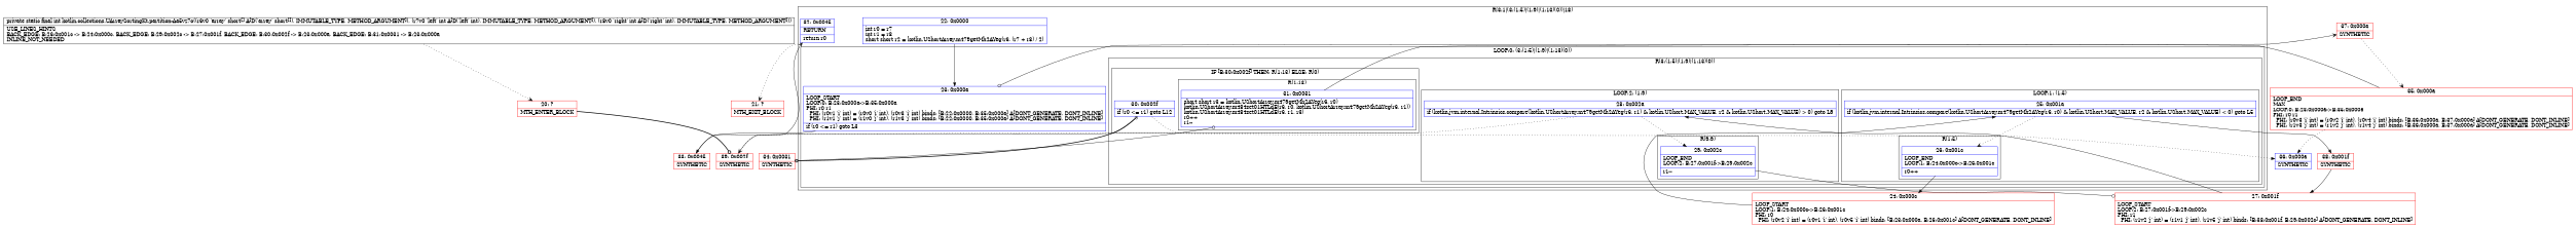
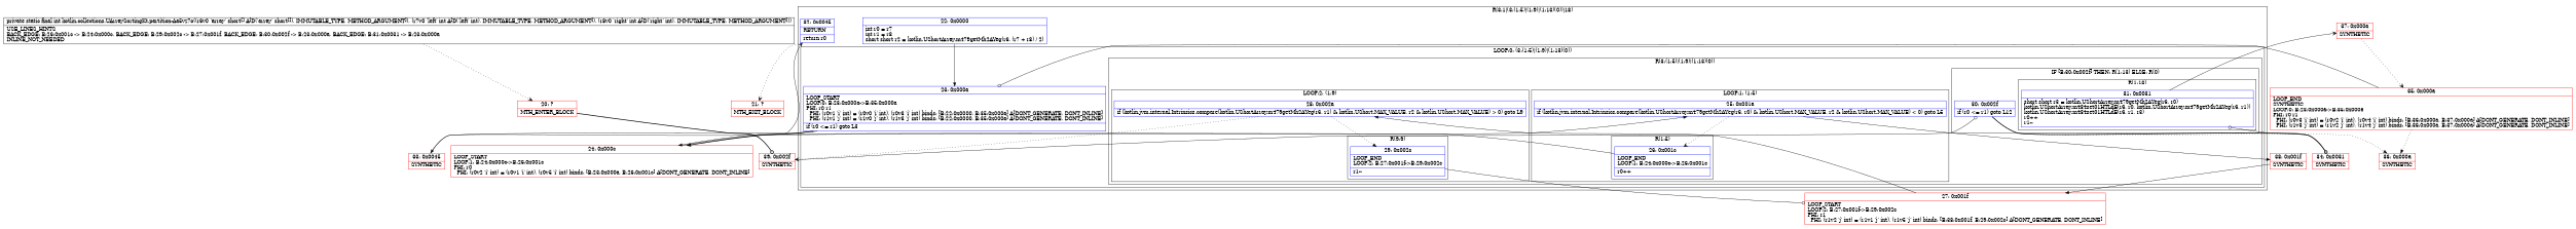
  digraph {
    node [color=red shape=record]
    edge [arrowhead=normal style=solid]
    n1 [color=blue label="{26\:\ 0x001c|LOOP_END\lLOOP:1: B:24:0x000c\-\>B:26:0x001c\l|r0++\l}"]
    n2 [color=blue label="{25\:\ 0x001a|if (kotlin.jvm.internal.Intrinsics.compare(kotlin.UShortArray.m479getMh2AYeg(r6, r0) & kotlin.UShort.MAX_VALUE, r2 & kotlin.UShort.MAX_VALUE) \< 0) goto L5\l}"]
    n3 [color=blue label="{29\:\ 0x002c|LOOP_END\lLOOP:2: B:27:0x001f\-\>B:29:0x002c\l|r1\-\-\l}"]
    n4 [color=blue label="{28\:\ 0x002a|if (kotlin.jvm.internal.Intrinsics.compare(kotlin.UShortArray.m479getMh2AYeg(r6, r1) & kotlin.UShort.MAX_VALUE, r2 & kotlin.UShort.MAX_VALUE) \> 0) goto L9\l}"]
    n5 [color=blue label="{31\:\ 0x0031|short short r3 = kotlin.UShortArray.m479getMh2AYeg(r6, r0)\lkotlin.UShortArray.m484set01HTLdE(r6, r0, kotlin.UShortArray.m479getMh2AYeg(r6, r1))\lkotlin.UShortArray.m484set01HTLdE(r6, r1, r3)\lr0++\lr1\-\-\l}"]
    n6 [color=blue label="{30\:\ 0x002f|if (r0 \<= r1) goto L12\l}"]
    n7 [color=blue label="{23\:\ 0x000a|LOOP_START\lLOOP:0: B:23:0x000a\-\>B:35:0x000a\lPHI: r0 r1 \l  PHI: (r0v1 'i' int) = (r0v0 'i' int), (r0v3 'i' int) binds: [B:22:0x0000, B:35:0x000a] A[DONT_GENERATE, DONT_INLINE]\l  PHI: (r1v1 'j' int) = (r1v0 'j' int), (r1v3 'j' int) binds: [B:22:0x0000, B:35:0x000a] A[DONT_GENERATE, DONT_INLINE]\l|if (r0 \<= r1) goto L3\l}"]
    n8 [color=blue label="{22\:\ 0x0000|int r0 = r7\lint r1 = r8\lshort short r2 = kotlin.UShortArray.m479getMh2AYeg(r6, (r7 + r8) \/ 2)\l}"]
    n9 [color=blue label="{32\:\ 0x0045|RETURN\l|return r0\l}"]
    n10 [label="{24\:\ 0x000c|LOOP_START\lLOOP:1: B:24:0x000c\-\>B:26:0x001c\lPHI: r0 \l  PHI: (r0v2 'i' int) = (r0v1 'i' int), (r0v5 'i' int) binds: [B:23:0x000a, B:26:0x001c] A[DONT_GENERATE, DONT_INLINE]\l}"]
    n11 [label="{38\:\ 0x001f|SYNTHETIC\l}"]
    n12 [label="{27\:\ 0x001f|LOOP_START\lLOOP:2: B:27:0x001f\-\>B:29:0x002c\lPHI: r1 \l  PHI: (r1v2 'j' int) = (r1v1 'j' int), (r1v5 'j' int) binds: [B:38:0x001f, B:29:0x002c] A[DONT_GENERATE, DONT_INLINE]\l}"]
    n13 [label="{39\:\ 0x002f|SYNTHETIC\l}"]
    n14 [label="{37\:\ 0x000a|SYNTHETIC\l}"]
    n15 [label="{34\:\ 0x0031|SYNTHETIC\l}"]
-   n16 [color=blue label="{36\:\ 0x000a|SYNTHETIC\l}"]
+   n16 [label="{36\:\ 0x000a|SYNTHETIC\l}"]
    n17 [label="{33\:\ 0x0045|SYNTHETIC\l}"]
    n18 [label="{21\:\ ?|MTH_EXIT_BLOCK\l}"]
-   n19 [label="{35\:\ 0x000a|LOOP_END\lMAX\lLOOP:0: B:23:0x000a\-\>B:35:0x000a\lPHI: r0 r1 \l  PHI: (r0v3 'i' int) = (r0v2 'i' int), (r0v4 'i' int) binds: [B:36:0x000a, B:37:0x000a] A[DONT_GENERATE, DONT_INLINE]\l  PHI: (r1v3 'j' int) = (r1v2 'j' int), (r1v4 'j' int) binds: [B:36:0x000a, B:37:0x000a] A[DONT_GENERATE, DONT_INLINE]\l}"]
+   n19 [label="{35\:\ 0x000a|LOOP_END\lSYNTHETIC\lLOOP:0: B:23:0x000a\-\>B:35:0x000a\lPHI: r0 r1 \l  PHI: (r0v3 'i' int) = (r0v2 'i' int), (r0v4 'i' int) binds: [B:36:0x000a, B:37:0x000a] A[DONT_GENERATE, DONT_INLINE]\l  PHI: (r1v3 'j' int) = (r1v2 'j' int), (r1v4 'j' int) binds: [B:36:0x000a, B:37:0x000a] A[DONT_GENERATE, DONT_INLINE]\l}"]
    n20 [label="{20\:\ ?|MTH_ENTER_BLOCK\l}"]
    n21 [label="{private static final int kotlin.collections.UArraySortingKt.partition\-Aa5vz7o((r6v0 'array' short[] A[D('array' short[]), IMMUTABLE_TYPE, METHOD_ARGUMENT]), (r7v0 'left' int A[D('left' int), IMMUTABLE_TYPE, METHOD_ARGUMENT]), (r8v0 'right' int A[D('right' int), IMMUTABLE_TYPE, METHOD_ARGUMENT]))  | USE_LINES_HINTS\lBACK_EDGE: B:26:0x001c \-\> B:24:0x000c, BACK_EDGE: B:29:0x002c \-\> B:27:0x001f, BACK_EDGE: B:30:0x002f \-\> B:23:0x000a, BACK_EDGE: B:31:0x0031 \-\> B:23:0x000a\lINLINE_NOT_NEEDED\l}" color=""]
    subgraph cluster_1 {
      label="R(3:1|(3:(1:5)|(1:9)|(1:13)(0))|18)"
      n8
      n9
      subgraph cluster_2 {
        label="LOOP:0: (3:(1:5)|(1:9)|(1:13)(0))"
        n7
        subgraph cluster_3 {
          label="R(3:(1:5)|(1:9)|(1:13)(0))"
          subgraph cluster_4 {
            label="LOOP:1: (1:5)"
            n2
            subgraph cluster_5 {
              label="R(1:5)"
              n1
            }
          }
          subgraph cluster_6 {
            label="LOOP:2: (1:9)"
            n4
            subgraph cluster_7 {
              label="R(9:9)"
              n3
            }
          }
          subgraph cluster_8 {
            label="IF [B:30:0x002f] THEN: R(1:13) ELSE: R(0)"
            n6
            subgraph cluster_9 {
              label="R(1:13)"
              n5
            }
            subgraph cluster_10 {
              label="R(0)"
            }
          }
        }
      }
    }
    n1 -> n10
    n2 -> n1 [arrowhead=vee style=dotted]
    n2 -> n11
    n3 -> n12 [arrowhead=odot]
    n4 -> n3 [style=dotted]
    n4 -> n13 [arrowhead=vee style=dotted]
    n5 -> n14 [arrowhead=vee]
    n6 -> n15 [arrowhead=odot style=bold]
    n6 -> n16 [style=dotted]
+   n7 -> n10 [style=bold]
    n7 -> n17
    n8 -> n7
    n9 -> n18 [arrowhead=vee style=dotted]
    n10 -> n2
    n11 -> n12
    n12 -> n4
    n13 -> n6 [arrowhead=odot]
    n14 -> n19 [arrowhead=vee style=dotted]
    n15 -> n5 [arrowhead=odot]
    n17 -> n9 [arrowhead=vee]
    n19 -> n7 [arrowhead=odot]
    n19 -> n16 [style=dotted]
    n20 -> n13 [arrowhead=odot style=bold]
    n21 -> n20 [arrowhead=vee style=dotted]
  }
